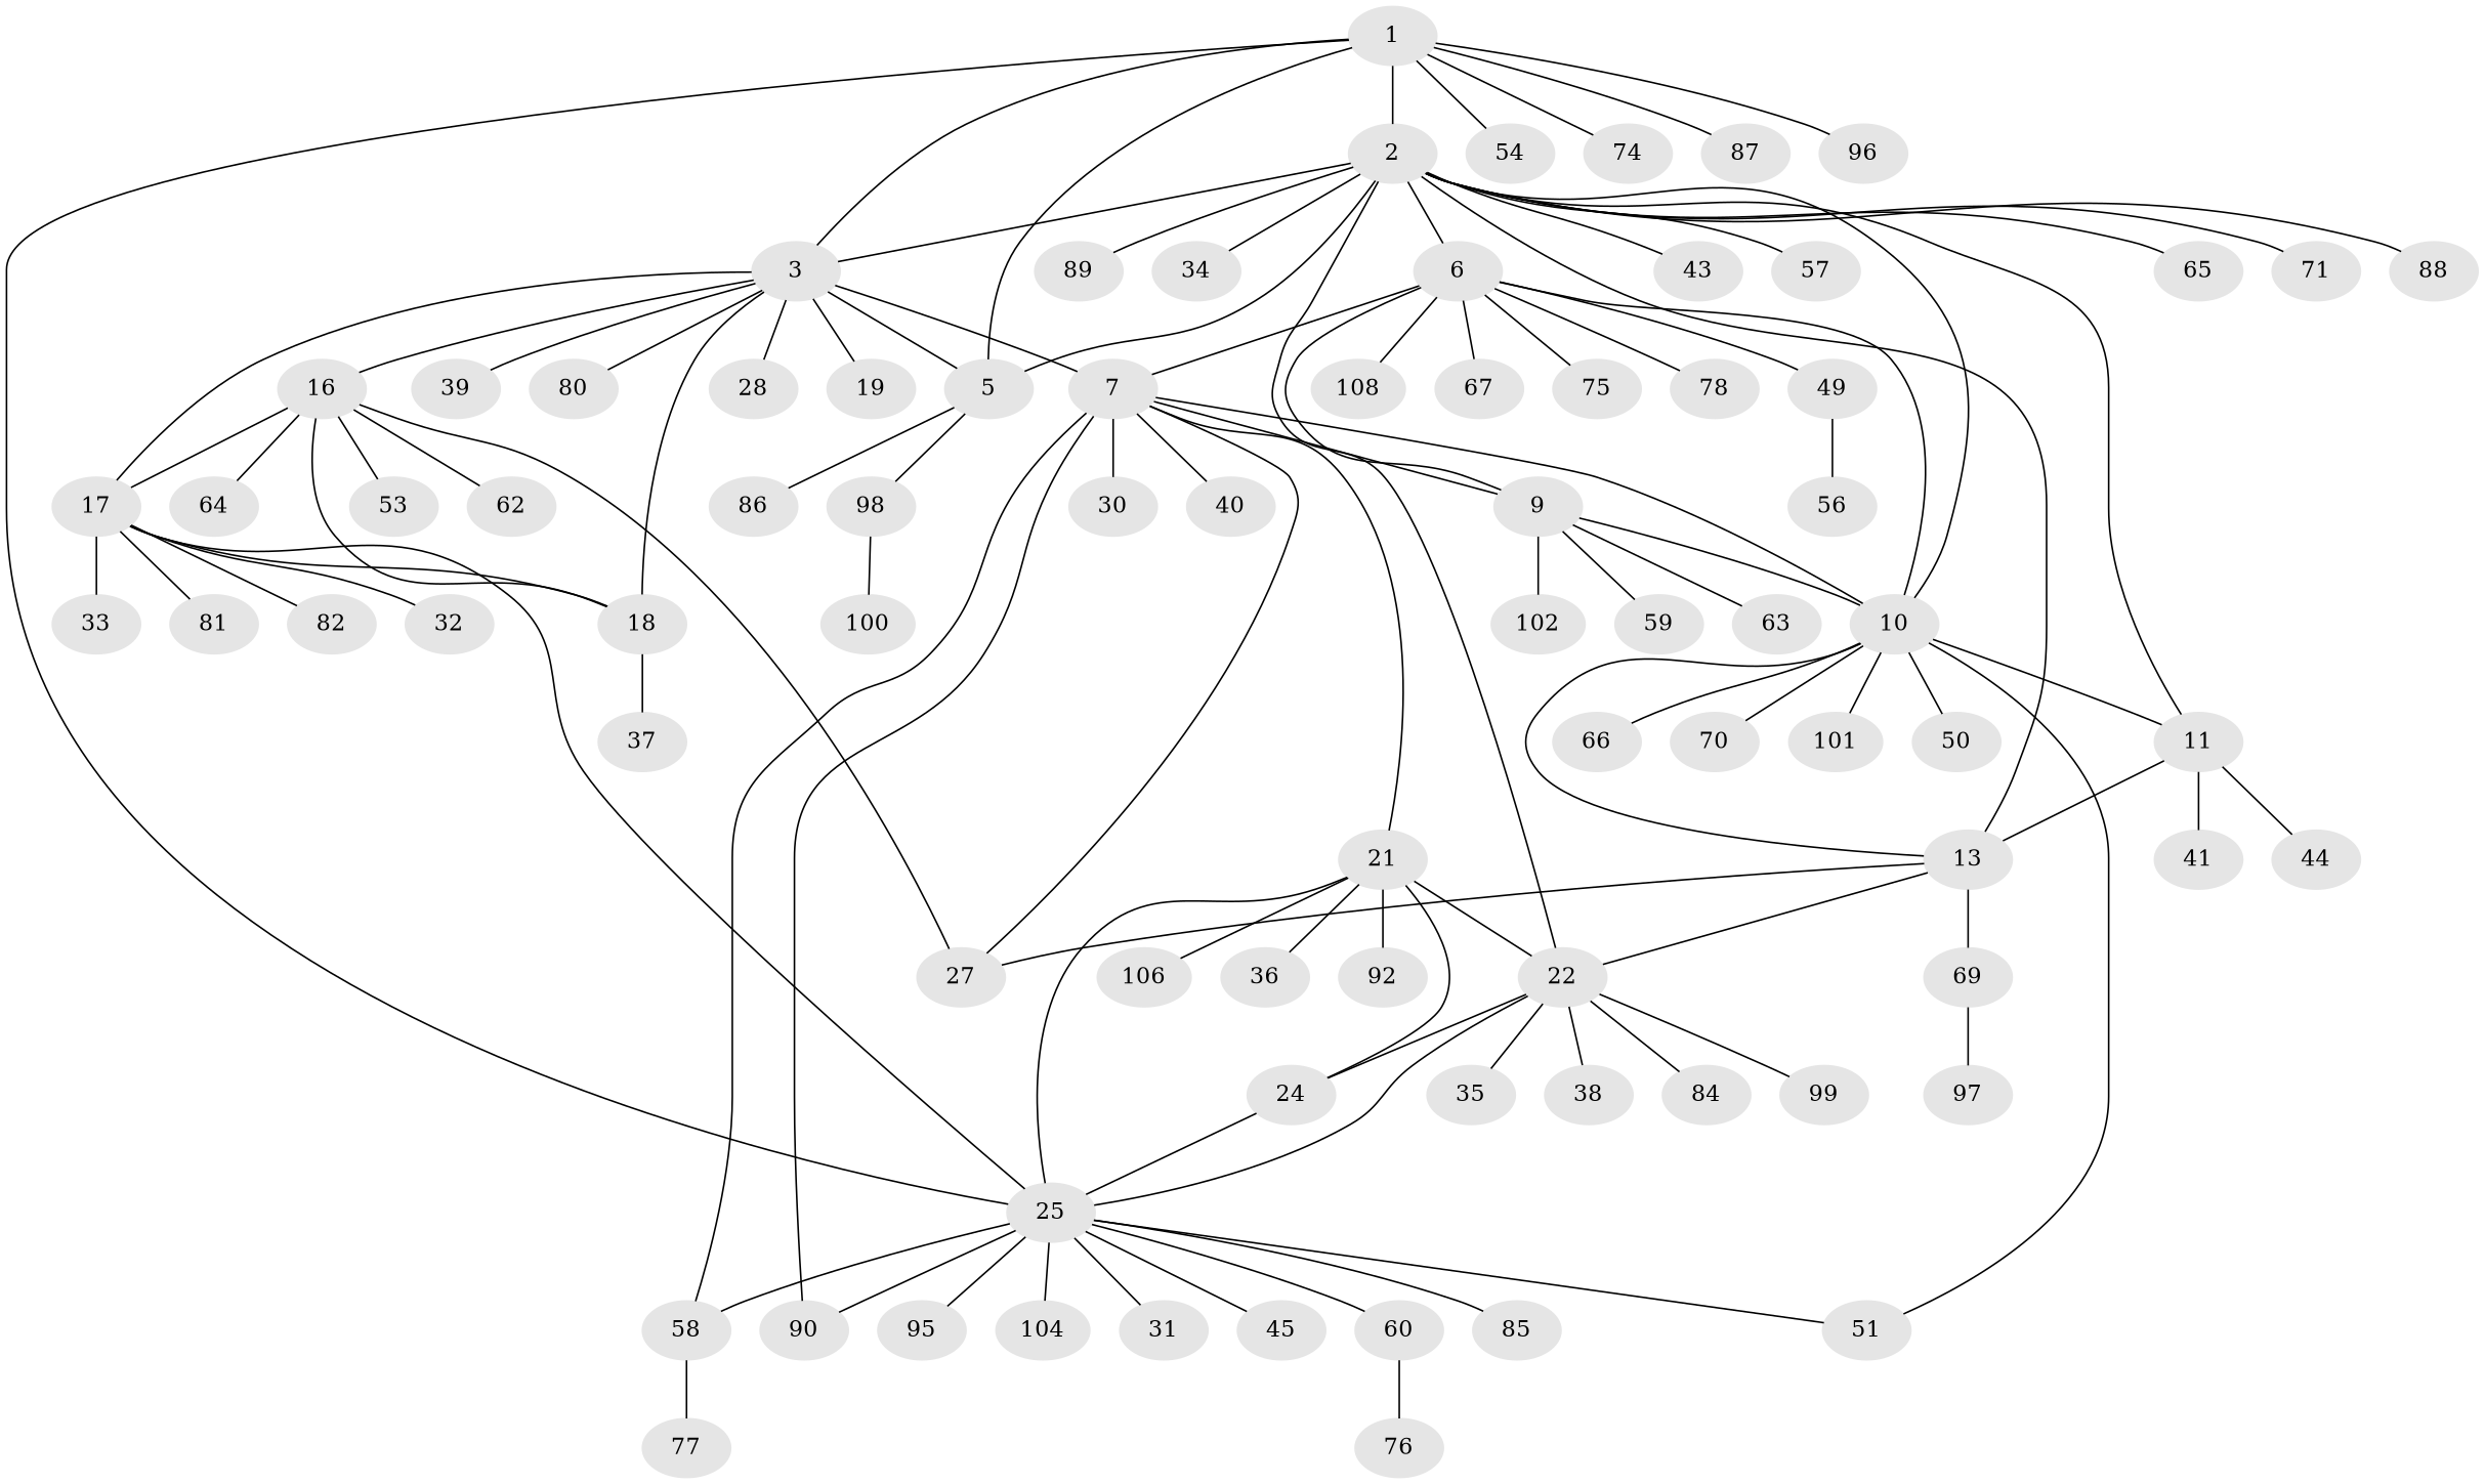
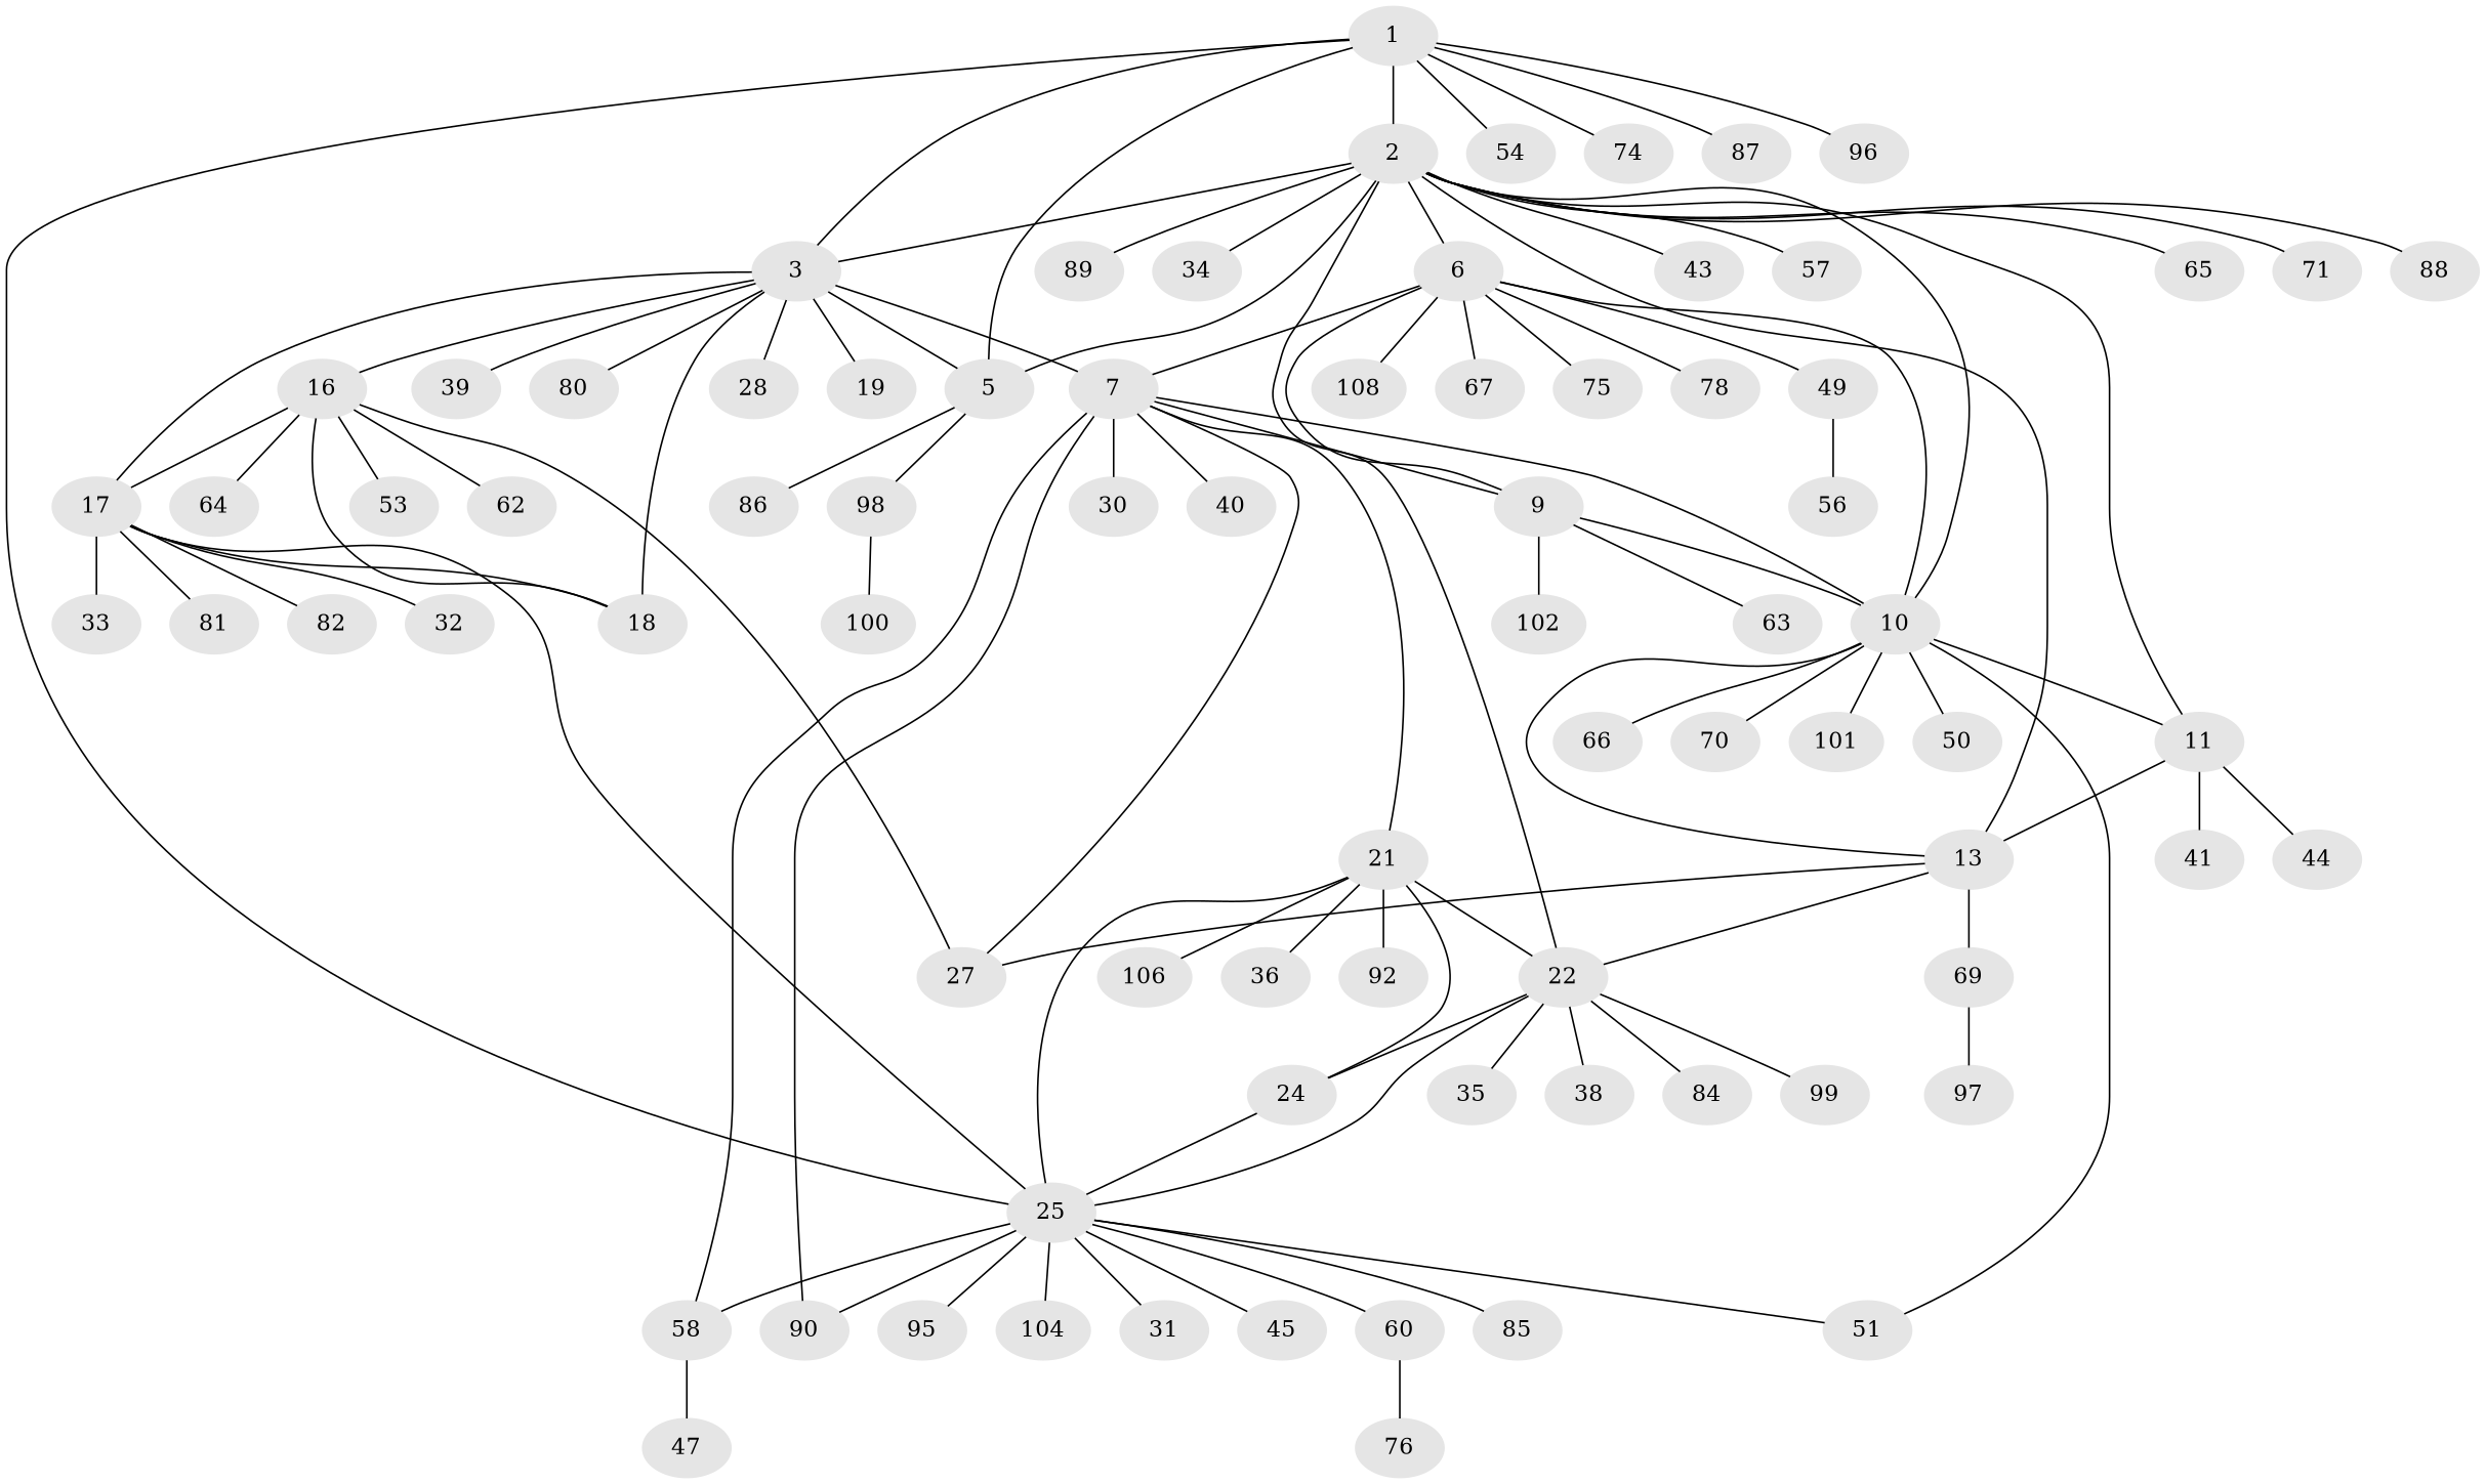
  graph {
    node [color=gray90 style=filled]
    1 [super="+4"]
    2 [super="+12"]
    3 [super="+20"]
    5 [super="+107"]
    25 [super="+26"]
    54
    74
    87
    96
    6 [super="+52"]
    10 [super="+14"]
    11 [super="+15"]
    13 [super="+94"]
    22 [super="+73"]
    34
    43
    57
    65
    71
    88
    89
    7 [super="+8"]
    16 [super="+46"]
    17 [super="+19"]
    18 [super="+42"]
    28 [super="+91"]
    n27 [label=19]
    39
    80
    86
    98
    58
    90
    51
    31
    45
    60
    85
    95
    104
    9 [super="+48"]
    49 [super="+79"]
    67
    75
    78
    108
    50
    66
    70
    101
    41 [super="+83"]
    44 [super="+55"]
    27 [super="+93"]
    69
    24
    35
    38
    84
    99
    21 [super="+23"]
    30
    40
    53 [super="+61"]
    62
    64
    32 [super="+68"]
    33
    81
    82
-   37
    100
-   59
    63
    102
    56
    36 [super="+105"]
    92
    106
-   77
+   77 [label=47]
    97 [super="+103"]
    76
    1 -- 2 [weight=2]
    1 -- 3 [weight=2]
    1 -- 5 [weight=2]
    1 -- 25
    1 -- 54
    1 -- 74
    1 -- 87
    1 -- 96
    2 -- 3 [weight=2]
    2 -- 5
    2 -- 6
    2 -- 10
    2 -- 11 [weight=2]
    2 -- 13
    2 -- 22
    2 -- 34
    2 -- 43 [weight=2]
    2 -- 57
    2 -- 65
    2 -- 71
    2 -- 88
    2 -- 89
    3 -- 5
    3 -- 7
    3 -- 16
    3 -- 17 [weight=2]
    3 -- 18
    3 -- 28
    3 -- n27
    3 -- 39
    3 -- 80
    5 -- 86
    5 -- 98
    25 -- 58
    25 -- 90
    25 -- 51
    25 -- 31
    25 -- 45
    25 -- 60
    25 -- 85
    25 -- 95
    25 -- 104
    6 -- 10
    6 -- 7 [weight=2]
    6 -- 9
    6 -- 49
    6 -- 67
    6 -- 75
    6 -- 78
    6 -- 108
    10 -- 11 [weight=2]
    10 -- 13
    10 -- 51
    10 -- 50
    10 -- 66
    10 -- 70
    10 -- 101
    11 -- 13 [weight=2]
    11 -- 41
    11 -- 44
    13 -- 22
    13 -- 27
    13 -- 69
    22 -- 25
    22 -- 24
    22 -- 35
    22 -- 38
    22 -- 84
    22 -- 99
    7 -- 10 [weight=2]
    7 -- 58
    7 -- 90
    7 -- 9 [weight=2]
    7 -- 27
    7 -- 21
    7 -- 30
    7 -- 40
    16 -- 17 [weight=2]
    16 -- 18
    16 -- 27
    16 -- 53
    16 -- 62
    16 -- 64
    17 -- 25
    17 -- 18 [weight=2]
    17 -- 32
    17 -- 33
    17 -- 81
    17 -- 82
-   18 -- 37
    98 -- 100
    58 -- 77
    60 -- 76
    9 -- 10
-   9 -- 59
    9 -- 63
    9 -- 102
    49 -- 56
    69 -- 97
    24 -- 25
    21 -- 25 [weight=2]
    21 -- 22 [weight=2]
    21 -- 24 [weight=2]
    21 -- 36
    21 -- 92
    21 -- 106
  }
